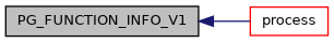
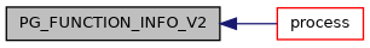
  digraph {
    rankdir=LR
    node [fontname=Helvetica fontsize=10 shape=record style=filled]
-   n1 [color=black fillcolor=grey75 fontcolor=black height=0.2 label=PG_FUNCTION_INFO_V1 width=0.4]
+   n1 [color=black fillcolor=grey75 fontcolor=black height=0.2 label=PG_FUNCTION_INFO_V2 width=0.4]
    n2 [color=red fillcolor=white height=0.2 label=process width=0.4]
    n1 -> n2 [color=midnightblue dir=back fontname=Helvetica fontsize=10 labelfontname=Helvetica labelfontsize=10 style=solid]
  }
